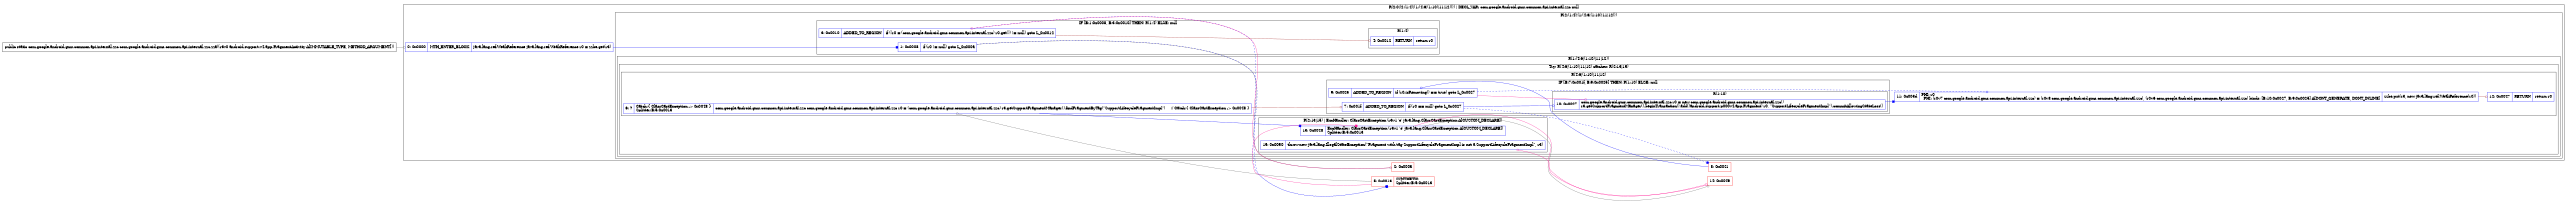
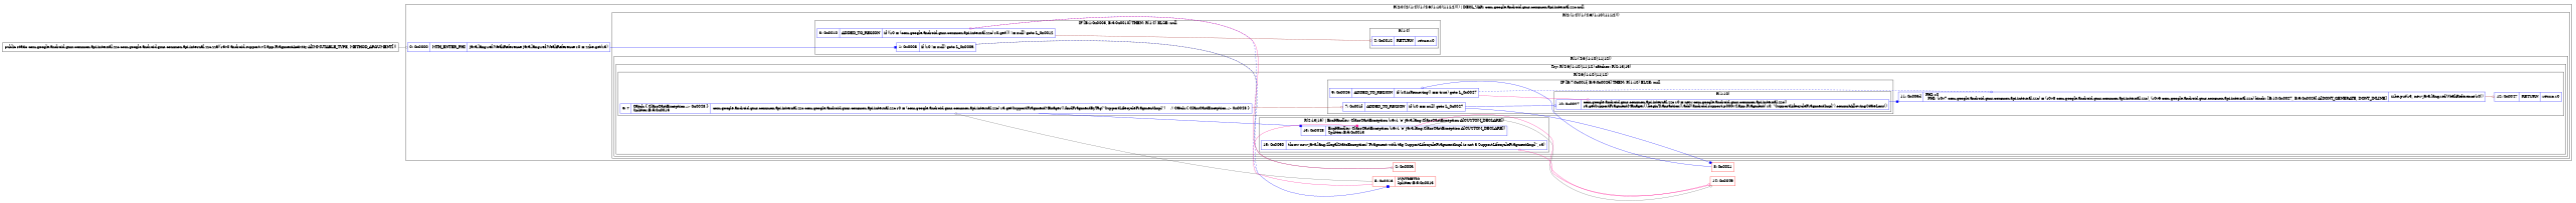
  digraph {
    rankdir=LR
    node [color=blue shape=record]
    edge [arrowhead=odot color=blue]
    n1 [label="{4\:\ 0x0012|RETURN\l|return r0\l}"]
    n2 [label="{1\:\ 0x0008|if (r0 != null) goto L_0x000a\l}"]
    n3 [label="{3\:\ 0x0010|ADDED_TO_REGION\l|if ((r0 = (com.google.android.gms.common.api.internal.zzc) r0.get()) != null) goto L_0x0012\l}"]
    n4 [label="{10\:\ 0x0027|com.google.android.gms.common.api.internal.zzc r0 = new com.google.android.gms.common.api.internal.zzc()\lr3.getSupportFragmentManager().beginTransaction().add((android.support.p000v4.app.Fragment) r0, \"SupportLifecycleFragmentImpl\").commitAllowingStateLoss()\l}"]
    n5 [label="{7\:\ 0x001f|ADDED_TO_REGION\l|if (r0 == null) goto L_0x0027\l}"]
    n6 [label="{9\:\ 0x0025|ADDED_TO_REGION\l|if (r0.isRemoving() == true) goto L_0x0027\l}"]
    n7 [label="{6\:\ ?|Catch:\{ ClassCastException \-\> 0x0048 \}\lSplitter:B:5:0x0013\l|com.google.android.gms.common.api.internal.zzc com.google.android.gms.common.api.internal.zzc r0 = (com.google.android.gms.common.api.internal.zzc) r3.getSupportFragmentManager().findFragmentByTag(\"SupportLifecycleFragmentImpl\")     \/\/ Catch:\{ ClassCastException \-\> 0x0048 \}\l}"]
    n8 [label="{11\:\ 0x003d|PHI: r0 \l  PHI: (r0v7 com.google.android.gms.common.api.internal.zzc) = (r0v8 com.google.android.gms.common.api.internal.zzc), (r0v6 com.google.android.gms.common.api.internal.zzc) binds: [B:10:0x0027, B:9:0x0025] A[DONT_GENERATE, DONT_INLINE]\l|zzbe.put(r3, new java.lang.ref.WeakReference(r0))\l}"]
    n9 [label="{12\:\ 0x0047|RETURN\l|return r0\l}"]
    n10 [label="{13\:\ 0x0048|ExcHandler: ClassCastException (r3v1 'e' java.lang.ClassCastException A[CUSTOM_DECLARE])\lSplitter:B:5:0x0013\l}"]
    n11 [label="{15\:\ 0x0050|throw new java.lang.IllegalStateException(\"Fragment with tag SupportLifecycleFragmentImpl is not a SupportLifecycleFragmentImpl\", r3)\l}"]
-   n12 [label="{0\:\ 0x0000|MTH_ENTER_BLOCK\l|java.lang.ref.WeakReference java.lang.ref.WeakReference r0 = zzbe.get(r3)\l}"]
+   n12 [label="{0\:\ 0x0000|MTH_ENTER_PHI\l|java.lang.ref.WeakReference java.lang.ref.WeakReference r0 = zzbe.get(r3)\l}"]
    n13 [color=red label="{2\:\ 0x000a}"]
    n14 [color=red label="{5\:\ 0x0013|SYNTHETIC\lSplitter:B:5:0x0013\l}"]
    n15 [color=red label="{8\:\ 0x0021}"]
    n16 [color=red label="{14\:\ 0x0049}"]
    n17 [label="{public static com.google.android.gms.common.api.internal.zzc com.google.android.gms.common.api.internal.zzc.zza((r3v0 android.support.v4.app.FragmentActivity A[IMMUTABLE_TYPE, METHOD_ARGUMENT])) }" color=""]
    subgraph cluster_1 {
      label="R(2:0|(2:(1:4)|(1:(4:6|(1:10)|11|12)))) | DECL_VAR: com.google.android.gms.common.api.internal.zzc null\l"
      n12
      subgraph cluster_2 {
        label="R(2:(1:4)|(1:(4:6|(1:10)|11|12)))"
        subgraph cluster_3 {
          label="IF [B:1:0x0008, B:3:0x0010] THEN: R(1:4) ELSE: null"
          n2
          n3
          subgraph cluster_4 {
            label="R(1:4)"
            n1
          }
        }
        subgraph cluster_5 {
          label="R(1:(4:6|(1:10)|11|12))"
          subgraph cluster_6 {
            label="Try: R(4:6|(1:10)|11|12) catches: R(2:13|15)"
            subgraph cluster_7 {
              label="R(4:6|(1:10)|11|12)"
              n7
              n8
              n9
              subgraph cluster_8 {
                label="IF [B:7:0x001f, B:9:0x0025] THEN: R(1:10) ELSE: null"
                n5
                n6
                subgraph cluster_9 {
                  label="R(1:10)"
                  n4
                }
              }
            }
            subgraph cluster_10 {
              label="R(2:13|15) | ExcHandler: ClassCastException (r3v1 'e' java.lang.ClassCastException A[CUSTOM_DECLARE])\l"
              n10
              n11
            }
          }
        }
      }
    }
    subgraph cluster_11 {
      label="R(2:13|15) | ExcHandler: ClassCastException (r3v1 'e' java.lang.ClassCastException A[CUSTOM_DECLARE])\l"
    }
    n2 -> n13 [color=gray40]
    n2 -> n14 [arrowhead=box style=dashed]
    n3 -> n1 [color=brown]
    n3 -> n14 [arrowhead=box style=dashed]
    n4 -> n8 [arrowhead=box]
    n5 -> n4
-   n5 -> n15 [arrowhead=box style=dashed]
+   n5 -> n15 [arrowhead=box style=solid]
    n6 -> n4 [color=deeppink]
    n6 -> n8 [style=dashed]
    n7 -> n5 [color=brown]
    n7 -> n10 [arrowhead=box]
    n8 -> n9 [color=brown]
    n10 -> n16 [color=gray40]
    n10 -> n16 [color=deeppink]
    n12 -> n2 [arrowhead=box]
    n13 -> n3 [color=deeppink]
    n14 -> n7 [color=gray40]
    n14 -> n10 [arrowhead=box color=deeppink]
    n15 -> n6
    n16 -> n11 [color=deeppink]
    n17 -> n12 [color=gray40]
  }
